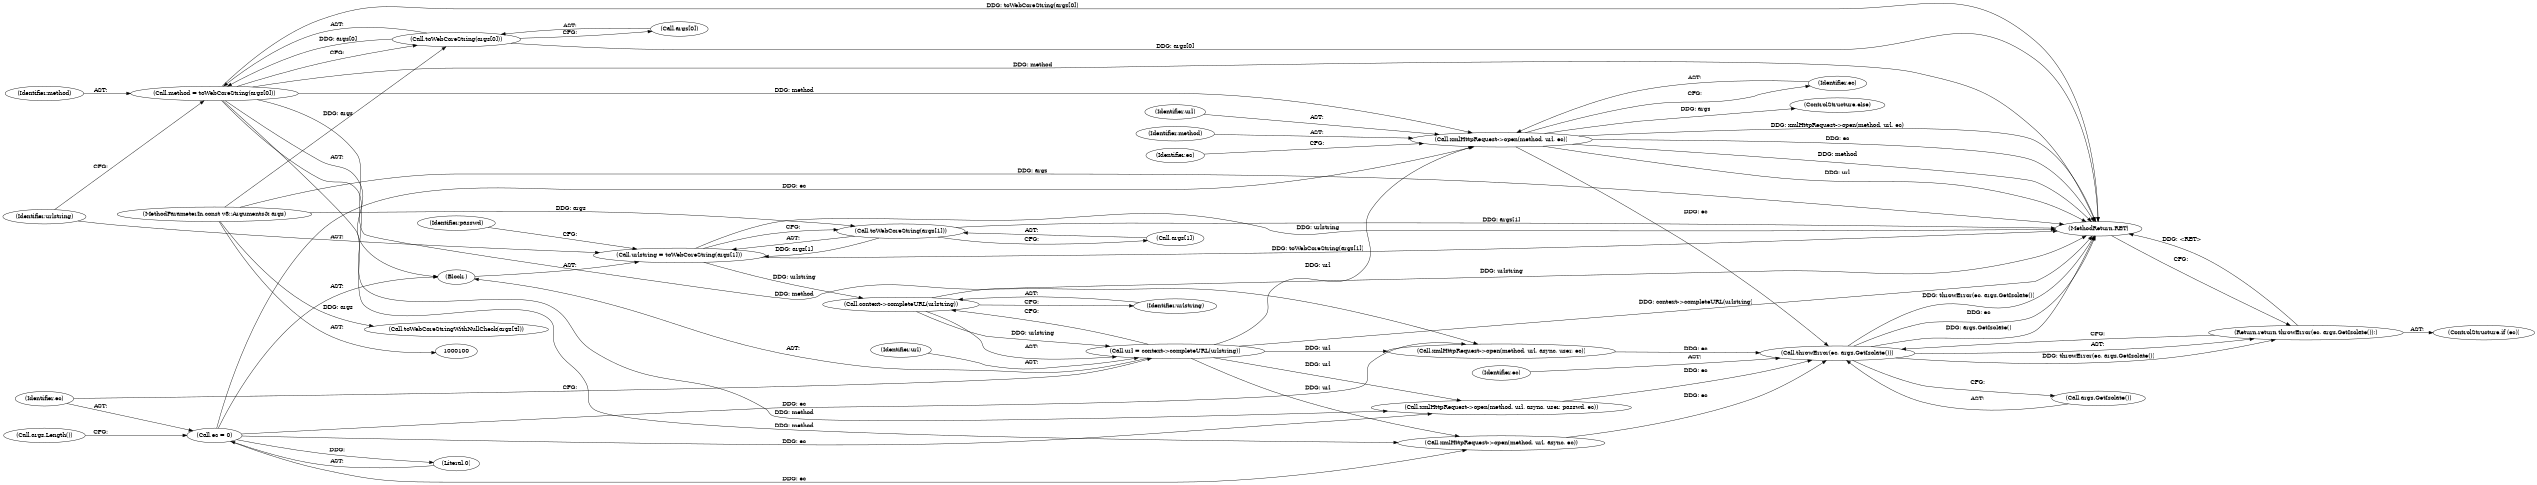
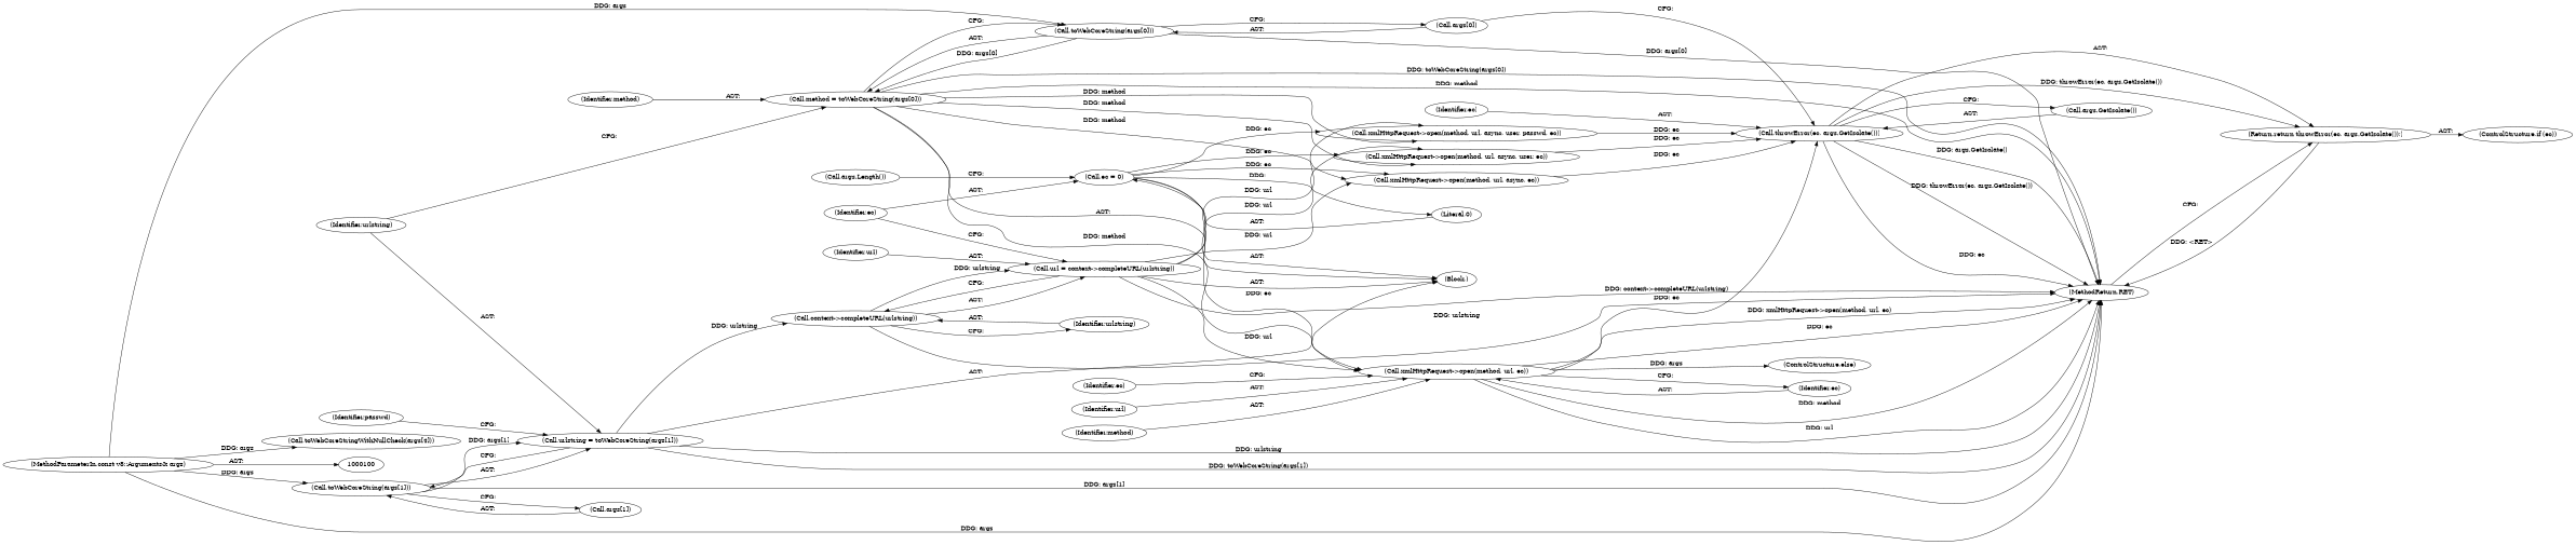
  digraph {
    rankdir=LR
    n1 [label="(Call,xmlHttpRequest->open(method, url, ec))"]
    n2 [label="(Call,throwError(ec, args.GetIsolate()))"]
    n3 [label="(ControlStructure,else)"]
    n4 [label="(Identifier,ec)"]
    n5 [label="(MethodReturn,RET)"]
    n6 [label="(Return,return throwError(ec, args.GetIsolate());)"]
    n7 [label="(Call,args.GetIsolate())"]
    n8 [label="(Call,method = toWebCoreString(args[0]))"]
    n9 [label="(Call,toWebCoreString(args[0]))"]
    n10 [label="(Call,xmlHttpRequest->open(method, url, async, ec))"]
    n11 [label="(Call,xmlHttpRequest->open(method, url, async, user, passwd, ec))"]
    n12 [label="(Call,xmlHttpRequest->open(method, url, async, user, ec))"]
    n13 [label="(Block,)"]
    n14 [label="(Call,args[0])"]
    n15 [label="(MethodParameterIn,const v8::Arguments& args)"]
    n16 [label="(Call,toWebCoreString(args[1]))"]
    n17 [label="(Call,toWebCoreStringWithNullCheck(args[4]))"]
    1000100
    n19 [label="(Call,urlstring = toWebCoreString(args[1]))"]
    n20 [label="(Call,args[1])"]
    n21 [label="(Call,url = context->completeURL(urlstring))"]
    n22 [label="(Call,context->completeURL(urlstring))"]
    n23 [label="(Identifier,urlstring)"]
    n24 [label="(Call,ec = 0)"]
    n25 [label="(Literal,0)"]
    n26 [label="(ControlStructure,if (ec))"]
    n27 [label="(Identifier,ec)"]
    n28 [label="(Identifier,method)"]
    n29 [label="(Identifier,url)"]
    n30 [label="(Identifier,ec)"]
    n31 [label="(Identifier,url)"]
    n32 [label="(Identifier,method)"]
    n33 [label="(Identifier,passwd)"]
    n34 [label="(Identifier,ec)"]
    n35 [label="(Call,args.Length())"]
    n36 [label="(Identifier,urlstring)"]
    n1 -> n2 [label="DDG: ec"]
    n1 -> n3 [label="DDG: args"]
    n1 -> n4 [label="CFG: "]
    n1 -> n5 [label="DDG: xmlHttpRequest->open(method, url, ec)"]
    n1 -> n5 [label="DDG: ec"]
    n1 -> n5 [label="DDG: method"]
    n1 -> n5 [label="DDG: url"]
    n2 -> n5 [label="DDG: throwError(ec, args.GetIsolate())"]
    n2 -> n5 [label="DDG: ec"]
    n2 -> n5 [label="DDG: args.GetIsolate()"]
    n2 -> n6 [label="AST: "]
    n2 -> n6 [label="DDG: throwError(ec, args.GetIsolate())"]
    n2 -> n7 [label="CFG: "]
    n4 -> n1 [label="AST: "]
    n5 -> n6 [label="CFG: "]
-   n6 -> n2 [label="CFG: "]
+   n14 -> n2 [label="CFG: "]
    n6 -> n5 [label="DDG: <RET>"]
    n6 -> n26 [label="AST: "]
    n7 -> n2 [label="AST: "]
    n8 -> n1 [label="DDG: method"]
    n8 -> n5 [label="DDG: toWebCoreString(args[0])"]
    n8 -> n5 [label="DDG: method"]
    n8 -> n9 [label="CFG: "]
    n8 -> n10 [label="DDG: method"]
    n8 -> n11 [label="DDG: method"]
    n8 -> n12 [label="DDG: method"]
    n8 -> n13 [label="AST: "]
    n9 -> n5 [label="DDG: args[0]"]
    n9 -> n8 [label="AST: "]
    n9 -> n8 [label="DDG: args[0]"]
    n9 -> n14 [label="CFG: "]
    n10 -> n2 [label="DDG: ec"]
    n11 -> n2 [label="DDG: ec"]
    n12 -> n2 [label="DDG: ec"]
    n14 -> n9 [label="AST: "]
    n15 -> n5 [label="DDG: args"]
    n15 -> n9 [label="DDG: args"]
    n15 -> n16 [label="DDG: args"]
    n15 -> n17 [label="DDG: args"]
    n15 -> 1000100 [label="AST: "]
    n16 -> n5 [label="DDG: args[1]"]
    n16 -> n19 [label="AST: "]
    n16 -> n19 [label="DDG: args[1]"]
    n16 -> n20 [label="CFG: "]
    n19 -> n5 [label="DDG: urlstring"]
    n19 -> n5 [label="DDG: toWebCoreString(args[1])"]
-   n13 -> n19 [label="AST: "]
+   n19 -> n13 [label="AST: "]
    n19 -> n16 [label="CFG: "]
    n19 -> n22 [label="DDG: urlstring"]
    n20 -> n16 [label="AST: "]
    n21 -> n1 [label="DDG: url"]
    n21 -> n5 [label="DDG: context->completeURL(urlstring)"]
    n21 -> n10 [label="DDG: url"]
    n21 -> n11 [label="DDG: url"]
    n21 -> n12 [label="DDG: url"]
    n21 -> n13 [label="AST: "]
    n21 -> n22 [label="CFG: "]
    n22 -> n5 [label="DDG: urlstring"]
    n22 -> n21 [label="AST: "]
    n22 -> n21 [label="DDG: urlstring"]
    n22 -> n23 [label="CFG: "]
    n23 -> n22 [label="AST: "]
    n24 -> n1 [label="DDG: ec"]
    n24 -> n10 [label="DDG: ec"]
    n24 -> n11 [label="DDG: ec"]
    n24 -> n12 [label="DDG: ec"]
    n24 -> n13 [label="AST: "]
    n24 -> n25 [label="DDG: "]
    n25 -> n24 [label="AST: "]
    n27 -> n2 [label="AST: "]
    n28 -> n8 [label="AST: "]
    n29 -> n21 [label="AST: "]
    n30 -> n1 [label="CFG: "]
    n31 -> n1 [label="AST: "]
    n32 -> n1 [label="AST: "]
    n33 -> n19 [label="CFG: "]
    n34 -> n21 [label="CFG: "]
    n34 -> n24 [label="AST: "]
    n35 -> n24 [label="CFG: "]
    n36 -> n8 [label="CFG: "]
    n36 -> n19 [label="AST: "]
  }
